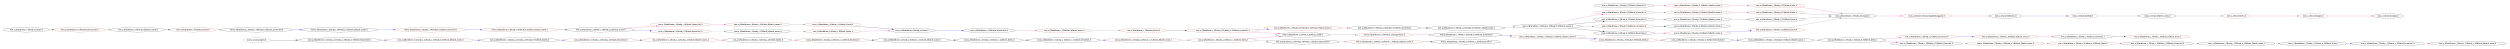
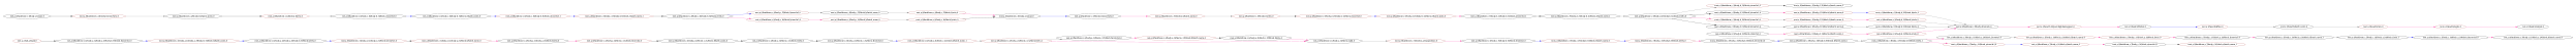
  digraph {
    fontname=Merriweather
    rankdir=LR
    node [color=black fontname=Merriweather]
    edge [color=deeppink fontname=Merriweather]
    "root_a_0/backbone_c_6/body_a_12/body_a_27/body_b_33/block_b/conv3x3_0"
    "root_a_2/tail_a/input_0" [color=brown]
    "root_a_0/backbone_c_6/body_a_12/body_a_27/body_b_33/block_b/batch_norm_0" [color=brown]
    "root_a_0/backbone_c_6/body_a_12/body_a_27/body_b_33/block_b/relu_0"
    "root_a_0/backbone_c_6/body_a_12/body_a_26/block_b/conv3x3_0" [color=brown]
    "root_a_0/backbone_c_6/body_a_12/body_a_26/block_b/batch_norm_0" [color=brown]
    "root_a_0/backbone_c_6/body_a_12/body_a_26/block_b/relu_0"
    "root_a_0/backbone_c_6/body_a_11/block_c_24/block_f/conv1x1_0" [color=brown]
    "root_a_0/backbone_c_6/body_a_11/block_c_24/block_f/batch_norm_0"
    "root_a_0/backbone_c_6/body_a_11/block_c_24/block_f/relu_0"
    "root_a_0/backbone_c_6/body_a_11/block_c_24/block_f/conv3x3_0"
    "root_a_0/backbone_c_6/body_a_11/block_c_24/block_f/batch_norm_1" [color=brown]
    "root_a_0/backbone_c_6/body_a_11/block_c_24/block_f/relu_1" [color=brown]
    "root_a_0/backbone_c_6/body_a_11/block_c_25/block_b/conv3x3_0"
    "root_a_0/backbone_c_6/body_a_11/block_c/add_0"
    "root_a_0/backbone_c_6/body_a_11/block_c_25/block_b/batch_norm_0" [color=brown]
    "root_a_0/backbone_c_3/blocksr_a/maxpool2x2_0" [color=brown]
    "root_a_0/backbone_c_6/body_a_11/block_c_25/block_b/relu_0"
    "root_a_0/backbone_c_7/body_c_15/body_b_30/block_f/conv1x1_0"
    "root_a_0/backbone_c_7/body_c_15/body_b_30/block_f/batch_norm_0" [color=brown]
    "root_a_0/backbone_c_7/body_c_15/body_b_30/block_f/relu_0" [color=brown]
    "root_a_0/backbone_c_7/body_c_15/body_b_30/block_f/conv3x3_0"
    "root_a_0/backbone_c_7/body_c_15/body_b_30/block_f/batch_norm_1"
    "root_a_0/backbone_c_7/body_c_15/body_b_30/block_f/relu_1"
    "root_a_0/backbone_c_7/body_c_13/block_a_28/block_f/conv1x1_0"
    "root_a_0/backbone_c_7/body_c_14/block_e/conv3x3_0" [color=brown]
    "root_a_0/backbone_c_7/body_c_13/block_a_28/block_f/batch_norm_0" [color=brown]
    "root_a_0/backbone_c_7/body_c_14/block_e/batch_norm_0" [color=brown]
    "root_a_0/backbone_c_7/body_c_13/block_a_28/block_f/relu_0" [color=brown]
    "root_a_0/backbone_c_7/body_c_13/block_a_28/block_f/conv3x3_0"
    "root_a_0/backbone_c_7/body_c_13/block_a_28/block_f/batch_norm_1"
    "root_a_0/backbone_c_7/body_c_13/block_a_28/block_f/relu_1"
    "root_a_0/backbone_c_7/body_c_13/block_a_29/block_b/conv3x3_0"
    "root_a_0/backbone_c_7/body_c_13/block_a_29/block_b/batch_norm_0"
    "root_a_0/backbone_c_7/body_c/concat_0"
    "root_a_0/backbone_c_4/blocksr_b/conv3x3s_0" [color=brown]
    "root_a_0/backbone_c_7/body_c_14/block_e/conv3x3_1"
    "root_a_0/backbone_c_7/body_c_14/block_e/batch_norm_1" [color=brown]
    "root_a_0/backbone_c_4/blocksr_b/batch_norm_0"
    "root_a_0/backbone_c_4/blocksr_b/relu_0" [color=brown]
    "root_a_0/backbone_c_8/body_c_18/body_b_31/block_e/conv3x3_0"
    "root_a_0/backbone_c_8/body_c_18/body_b_31/block_e/batch_norm_0"
    "root_a_0/backbone_c_8/body_c_18/body_b_31/block_e/conv3x3_1" [color=brown]
    "root_a_0/backbone_c_8/body_c_18/body_b_31/block_e/batch_norm_1" [color=brown]
    "root_a_0/backbone_c_8/body_c_18/body_b_31/block_e/relu_0"
    "root_a_0/backbone_c_8/body_c_17/block_b/conv3x3_0" [color=brown]
    "root_a_0/backbone_c_8/body_c_16/block_b/conv3x3_0" [color=brown]
    "root_a_0/backbone_c_8/body_c_17/block_b/batch_norm_0"
    "root_a_0/backbone_c_8/body_c_16/block_b/batch_norm_0" [color=brown]
    "root_a_0/backbone_c_8/body_c_17/block_b/relu_0" [color=brown]
    "root_a_0/backbone_c_8/body_c/concat_0"
    "root_a_0/backbone_c_5/blocksr_b/conv3x3s_0"
    "root_a_0/backbone_c_8/body_c_16/block_b/relu_0" [color=brown]
    "root_a_0/backbone_c_5/blocksr_b/batch_norm_0" [color=brown]
    "root_a_0/backbone_c_5/blocksr_b/relu_0" [color=brown]
    "root_a_0/backbone_c_9/body_d_23/body_b_32/block_e/conv3x3_0" [color=brown]
    "root_a_0/backbone_c_9/body_d_23/body_b_32/block_e/batch_norm_0" [color=brown]
    "root_a_0/backbone_c_9/body_d_23/body_b_32/block_e/conv3x3_1"
    "root_a_0/backbone_c_9/body_d_23/body_b_32/block_e/batch_norm_1"
    "root_a_0/backbone_c_9/body_d_23/body_b_32/block_e/relu_0"
    "root_a_0/backbone_c_9/body_d_21/block_e/conv3x3_0" [color=brown]
    "root_a_0/backbone_c_9/body_d_20/block_b/conv3x3_0"
    "root_a_0/backbone_c_9/body_d_19/block_b/conv3x3_0" [color=brown]
    "root_a_0/backbone_c_9/body_d_22/block_b/conv3x3_0"
    "root_a_0/backbone_c_9/body_d_21/block_e/batch_norm_0"
    "root_a_0/backbone_c_9/body_d_20/block_b/batch_norm_0" [color=brown]
    "root_a_0/backbone_c_9/body_d_19/block_b/batch_norm_0" [color=brown]
    "root_a_0/backbone_c_9/body_d_22/block_b/batch_norm_0"
    "root_a_0/backbone_c_9/body_d_21/block_e/conv3x3_1"
    "root_a_0/backbone_c_9/body_d_21/block_e/batch_norm_1" [color=brown]
    "root_a_0/backbone_c_9/body_d_21/block_e/relu_0" [color=brown]
    "root_a_0/backbone_c_9/body_d/concat4_0"
    "root_a_1/head_b_10/pool_b/globalavgpool_0" [color=brown]
    "root_a_0/backbone_c_9/body_d_20/block_b/relu_0" [color=brown]
    "root_a_0/backbone_c_9/body_d_19/block_b/relu_0" [color=brown]
    "root_a_0/backbone_c_9/body_d_22/block_b/relu_0"
    "root_a_1/head_b/flatten_0"
    "root_a_1/head_b/affine_0" [color=brown]
    "root_a_1/head_b/batch_norm_0"
    "root_a_1/head_b/relu_0" [color=brown]
    "root_a_1/head_b/logits_0" [color=brown]
    "root_a_1/head_b/output_0"
    "root_a_0/backbone_c_6/body_a_12/body_a_27/body_b_33/block_b/conv3x3_0" -> "root_a_0/backbone_c_6/body_a_12/body_a_27/body_b_33/block_b/batch_norm_0" [color=blue]
    "root_a_2/tail_a/input_0" -> "root_a_0/backbone_c_6/body_a_12/body_a_27/body_b_33/block_b/conv3x3_0" [color=black]
    "root_a_0/backbone_c_6/body_a_12/body_a_27/body_b_33/block_b/batch_norm_0" -> "root_a_0/backbone_c_6/body_a_12/body_a_27/body_b_33/block_b/relu_0" [color=blue]
    "root_a_0/backbone_c_6/body_a_12/body_a_27/body_b_33/block_b/relu_0" -> "root_a_0/backbone_c_6/body_a_12/body_a_26/block_b/conv3x3_0" [color=blue]
    "root_a_0/backbone_c_6/body_a_12/body_a_26/block_b/conv3x3_0" -> "root_a_0/backbone_c_6/body_a_12/body_a_26/block_b/batch_norm_0" [color=black]
    "root_a_0/backbone_c_6/body_a_12/body_a_26/block_b/batch_norm_0" -> "root_a_0/backbone_c_6/body_a_12/body_a_26/block_b/relu_0"
    "root_a_0/backbone_c_6/body_a_12/body_a_26/block_b/relu_0" -> "root_a_0/backbone_c_6/body_a_11/block_c_24/block_f/conv1x1_0"
    "root_a_0/backbone_c_6/body_a_11/block_c_24/block_f/conv1x1_0" -> "root_a_0/backbone_c_6/body_a_11/block_c_24/block_f/batch_norm_0" [color=black]
    "root_a_0/backbone_c_6/body_a_11/block_c_24/block_f/batch_norm_0" -> "root_a_0/backbone_c_6/body_a_11/block_c_24/block_f/relu_0" [color=black]
    "root_a_0/backbone_c_6/body_a_11/block_c_24/block_f/relu_0" -> "root_a_0/backbone_c_6/body_a_11/block_c_24/block_f/conv3x3_0" [color=black]
    "root_a_0/backbone_c_6/body_a_11/block_c_24/block_f/conv3x3_0" -> "root_a_0/backbone_c_6/body_a_11/block_c_24/block_f/batch_norm_1" [color=blue]
    "root_a_0/backbone_c_6/body_a_11/block_c_24/block_f/batch_norm_1" -> "root_a_0/backbone_c_6/body_a_11/block_c_24/block_f/relu_1" [color=gray40]
    "root_a_0/backbone_c_6/body_a_11/block_c_24/block_f/relu_1" -> "root_a_0/backbone_c_6/body_a_11/block_c_25/block_b/conv3x3_0" [color=gray40]
    "root_a_0/backbone_c_6/body_a_11/block_c_24/block_f/relu_1" -> "root_a_0/backbone_c_6/body_a_11/block_c/add_0"
    "root_a_0/backbone_c_6/body_a_11/block_c_25/block_b/conv3x3_0" -> "root_a_0/backbone_c_6/body_a_11/block_c_25/block_b/batch_norm_0"
    "root_a_0/backbone_c_6/body_a_11/block_c/add_0" -> "root_a_0/backbone_c_3/blocksr_a/maxpool2x2_0" [color=gray40]
    "root_a_0/backbone_c_6/body_a_11/block_c_25/block_b/batch_norm_0" -> "root_a_0/backbone_c_6/body_a_11/block_c_25/block_b/relu_0" [color=black]
    "root_a_0/backbone_c_3/blocksr_a/maxpool2x2_0" -> "root_a_0/backbone_c_7/body_c_15/body_b_30/block_f/conv1x1_0"
-   "root_a_0/backbone_c_9/body_d_23/body_b_32/block_e/conv3x3_0" -> "root_a_0/backbone_c_6/body_a_11/block_c/add_0"
+   "root_a_0/backbone_c_6/body_a_11/block_c_25/block_b/relu_0" -> "root_a_0/backbone_c_6/body_a_11/block_c/add_0"
    "root_a_0/backbone_c_7/body_c_15/body_b_30/block_f/conv1x1_0" -> "root_a_0/backbone_c_7/body_c_15/body_b_30/block_f/batch_norm_0" [color=blue]
    "root_a_0/backbone_c_7/body_c_15/body_b_30/block_f/batch_norm_0" -> "root_a_0/backbone_c_7/body_c_15/body_b_30/block_f/relu_0" [color=blue]
    "root_a_0/backbone_c_7/body_c_15/body_b_30/block_f/relu_0" -> "root_a_0/backbone_c_7/body_c_15/body_b_30/block_f/conv3x3_0"
    "root_a_0/backbone_c_7/body_c_15/body_b_30/block_f/conv3x3_0" -> "root_a_0/backbone_c_7/body_c_15/body_b_30/block_f/batch_norm_1" [color=blue]
    "root_a_0/backbone_c_7/body_c_15/body_b_30/block_f/batch_norm_1" -> "root_a_0/backbone_c_7/body_c_15/body_b_30/block_f/relu_1" [color=gray40]
    "root_a_0/backbone_c_7/body_c_15/body_b_30/block_f/relu_1" -> "root_a_0/backbone_c_7/body_c_13/block_a_28/block_f/conv1x1_0"
    "root_a_0/backbone_c_7/body_c_15/body_b_30/block_f/relu_1" -> "root_a_0/backbone_c_7/body_c_14/block_e/conv3x3_0"
    "root_a_0/backbone_c_7/body_c_13/block_a_28/block_f/conv1x1_0" -> "root_a_0/backbone_c_7/body_c_13/block_a_28/block_f/batch_norm_0" [color=gray40]
    "root_a_0/backbone_c_7/body_c_14/block_e/conv3x3_0" -> "root_a_0/backbone_c_7/body_c_14/block_e/batch_norm_0" [color=blue]
    "root_a_0/backbone_c_7/body_c_13/block_a_28/block_f/batch_norm_0" -> "root_a_0/backbone_c_7/body_c_13/block_a_28/block_f/relu_0"
    "root_a_0/backbone_c_7/body_c_14/block_e/batch_norm_0" -> "root_a_0/backbone_c_7/body_c_14/block_e/conv3x3_1"
    "root_a_0/backbone_c_7/body_c_13/block_a_28/block_f/relu_0" -> "root_a_0/backbone_c_7/body_c_13/block_a_28/block_f/conv3x3_0"
    "root_a_0/backbone_c_7/body_c_13/block_a_28/block_f/conv3x3_0" -> "root_a_0/backbone_c_7/body_c_13/block_a_28/block_f/batch_norm_1"
    "root_a_0/backbone_c_7/body_c_13/block_a_28/block_f/batch_norm_1" -> "root_a_0/backbone_c_7/body_c_13/block_a_28/block_f/relu_1" [color=gray40]
    "root_a_0/backbone_c_7/body_c_13/block_a_28/block_f/relu_1" -> "root_a_0/backbone_c_7/body_c_13/block_a_29/block_b/conv3x3_0" [color=blue]
    "root_a_0/backbone_c_7/body_c_13/block_a_29/block_b/conv3x3_0" -> "root_a_0/backbone_c_7/body_c_13/block_a_29/block_b/batch_norm_0"
    "root_a_0/backbone_c_7/body_c/concat_0" -> "root_a_0/backbone_c_4/blocksr_b/conv3x3s_0" [color=black]
    "root_a_0/backbone_c_4/blocksr_b/conv3x3s_0" -> "root_a_0/backbone_c_4/blocksr_b/batch_norm_0" [color=gray40]
    "root_a_0/backbone_c_7/body_c_14/block_e/conv3x3_1" -> "root_a_0/backbone_c_7/body_c_14/block_e/batch_norm_1" [color=black]
    "root_a_0/backbone_c_4/blocksr_b/batch_norm_0" -> "root_a_0/backbone_c_4/blocksr_b/relu_0" [color=black]
    "root_a_0/backbone_c_4/blocksr_b/relu_0" -> "root_a_0/backbone_c_8/body_c_18/body_b_31/block_e/conv3x3_0" [color=gray40]
    "root_a_0/backbone_c_8/body_c_18/body_b_31/block_e/conv3x3_0" -> "root_a_0/backbone_c_8/body_c_18/body_b_31/block_e/batch_norm_0" [color=blue]
    "root_a_0/backbone_c_8/body_c_18/body_b_31/block_e/batch_norm_0" -> "root_a_0/backbone_c_8/body_c_18/body_b_31/block_e/conv3x3_1" [color=blue]
    "root_a_0/backbone_c_8/body_c_18/body_b_31/block_e/conv3x3_1" -> "root_a_0/backbone_c_8/body_c_18/body_b_31/block_e/batch_norm_1" [color=blue]
    "root_a_0/backbone_c_8/body_c_18/body_b_31/block_e/batch_norm_1" -> "root_a_0/backbone_c_8/body_c_18/body_b_31/block_e/relu_0" [color=black]
    "root_a_0/backbone_c_8/body_c_18/body_b_31/block_e/relu_0" -> "root_a_0/backbone_c_8/body_c_17/block_b/conv3x3_0" [color=blue]
    "root_a_0/backbone_c_8/body_c_18/body_b_31/block_e/relu_0" -> "root_a_0/backbone_c_8/body_c_16/block_b/conv3x3_0"
    "root_a_0/backbone_c_8/body_c_17/block_b/conv3x3_0" -> "root_a_0/backbone_c_8/body_c_17/block_b/batch_norm_0" [color=gray40]
    "root_a_0/backbone_c_8/body_c_16/block_b/conv3x3_0" -> "root_a_0/backbone_c_8/body_c_16/block_b/batch_norm_0"
    "root_a_0/backbone_c_8/body_c_17/block_b/batch_norm_0" -> "root_a_0/backbone_c_8/body_c_17/block_b/relu_0" [color=gray40]
    "root_a_0/backbone_c_8/body_c_16/block_b/batch_norm_0" -> "root_a_0/backbone_c_8/body_c_16/block_b/relu_0" [color=gray40]
    "root_a_0/backbone_c_8/body_c_17/block_b/relu_0" -> "root_a_0/backbone_c_8/body_c/concat_0"
    "root_a_0/backbone_c_8/body_c/concat_0" -> "root_a_0/backbone_c_5/blocksr_b/conv3x3s_0" [color=blue]
    "root_a_0/backbone_c_5/blocksr_b/conv3x3s_0" -> "root_a_0/backbone_c_5/blocksr_b/batch_norm_0"
    "root_a_0/backbone_c_8/body_c_16/block_b/relu_0" -> "root_a_0/backbone_c_8/body_c/concat_0" [color=black]
    "root_a_0/backbone_c_5/blocksr_b/batch_norm_0" -> "root_a_0/backbone_c_5/blocksr_b/relu_0" [color=gray40]
    "root_a_0/backbone_c_5/blocksr_b/relu_0" -> "root_a_0/backbone_c_9/body_d_23/body_b_32/block_e/conv3x3_0" [color=black]
    "root_a_0/backbone_c_9/body_d_23/body_b_32/block_e/conv3x3_0" -> "root_a_0/backbone_c_9/body_d_23/body_b_32/block_e/batch_norm_0" [color=blue]
    "root_a_0/backbone_c_9/body_d_23/body_b_32/block_e/batch_norm_0" -> "root_a_0/backbone_c_9/body_d_23/body_b_32/block_e/conv3x3_1"
    "root_a_0/backbone_c_9/body_d_23/body_b_32/block_e/conv3x3_1" -> "root_a_0/backbone_c_9/body_d_23/body_b_32/block_e/batch_norm_1" [color=black]
    "root_a_0/backbone_c_9/body_d_23/body_b_32/block_e/batch_norm_1" -> "root_a_0/backbone_c_9/body_d_23/body_b_32/block_e/relu_0" [color=gray40]
    "root_a_0/backbone_c_9/body_d_23/body_b_32/block_e/relu_0" -> "root_a_0/backbone_c_9/body_d_21/block_e/conv3x3_0" [color=gray40]
    "root_a_0/backbone_c_9/body_d_23/body_b_32/block_e/relu_0" -> "root_a_0/backbone_c_9/body_d_20/block_b/conv3x3_0" [color=black]
    "root_a_0/backbone_c_9/body_d_23/body_b_32/block_e/relu_0" -> "root_a_0/backbone_c_9/body_d_19/block_b/conv3x3_0"
    "root_a_0/backbone_c_9/body_d_23/body_b_32/block_e/relu_0" -> "root_a_0/backbone_c_9/body_d_22/block_b/conv3x3_0" [color=black]
    "root_a_0/backbone_c_9/body_d_21/block_e/conv3x3_0" -> "root_a_0/backbone_c_9/body_d_21/block_e/batch_norm_0" [color=black]
    "root_a_0/backbone_c_9/body_d_20/block_b/conv3x3_0" -> "root_a_0/backbone_c_9/body_d_20/block_b/batch_norm_0"
    "root_a_0/backbone_c_9/body_d_19/block_b/conv3x3_0" -> "root_a_0/backbone_c_9/body_d_19/block_b/batch_norm_0" [color=gray40]
    "root_a_0/backbone_c_9/body_d_22/block_b/conv3x3_0" -> "root_a_0/backbone_c_9/body_d_22/block_b/batch_norm_0" [color=gray40]
    "root_a_0/backbone_c_9/body_d_20/block_b/batch_norm_0" -> "root_a_0/backbone_c_9/body_d_20/block_b/relu_0" [color=blue]
    "root_a_0/backbone_c_9/body_d_19/block_b/batch_norm_0" -> "root_a_0/backbone_c_9/body_d_19/block_b/relu_0"
    "root_a_0/backbone_c_9/body_d_22/block_b/batch_norm_0" -> "root_a_0/backbone_c_9/body_d_22/block_b/relu_0" [color=gray40]
    "root_a_0/backbone_c_9/body_d_21/block_e/conv3x3_1" -> "root_a_0/backbone_c_9/body_d_21/block_e/batch_norm_1"
    "root_a_0/backbone_c_9/body_d_21/block_e/batch_norm_1" -> "root_a_0/backbone_c_9/body_d_21/block_e/relu_0"
    "root_a_0/backbone_c_9/body_d_21/block_e/relu_0" -> "root_a_0/backbone_c_9/body_d/concat4_0"
    "root_a_0/backbone_c_9/body_d/concat4_0" -> "root_a_1/head_b_10/pool_b/globalavgpool_0"
    "root_a_1/head_b_10/pool_b/globalavgpool_0" -> "root_a_1/head_b/flatten_0"
    "root_a_0/backbone_c_9/body_d_20/block_b/relu_0" -> "root_a_0/backbone_c_9/body_d/concat4_0" [color=gray40]
    "root_a_0/backbone_c_9/body_d_19/block_b/relu_0" -> "root_a_0/backbone_c_9/body_d/concat4_0" [color=gray40]
    "root_a_0/backbone_c_9/body_d_22/block_b/relu_0" -> "root_a_0/backbone_c_9/body_d/concat4_0" [color=gray40]
    "root_a_1/head_b/flatten_0" -> "root_a_1/head_b/affine_0" [color=blue]
    "root_a_1/head_b/affine_0" -> "root_a_1/head_b/batch_norm_0" [color=gray40]
    "root_a_1/head_b/batch_norm_0" -> "root_a_1/head_b/relu_0" [color=gray40]
    "root_a_1/head_b/relu_0" -> "root_a_1/head_b/logits_0"
    "root_a_1/head_b/logits_0" -> "root_a_1/head_b/output_0"
  }
